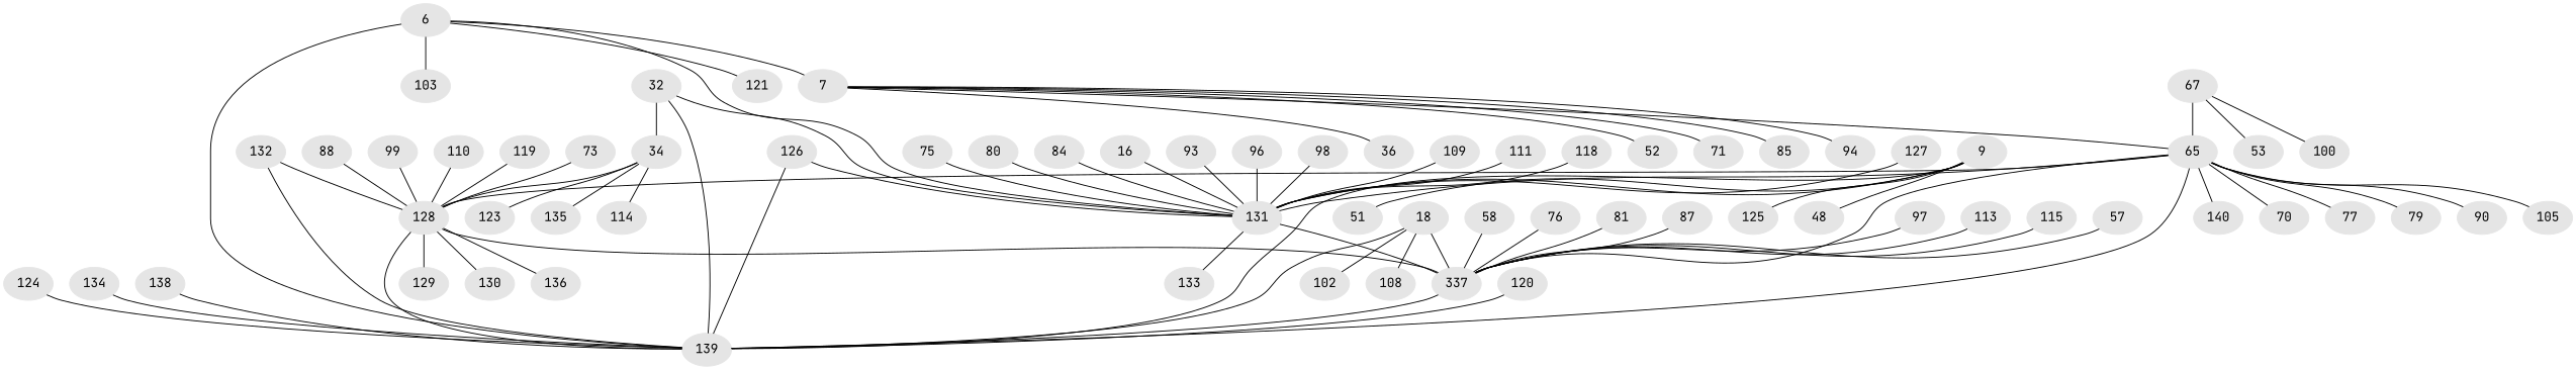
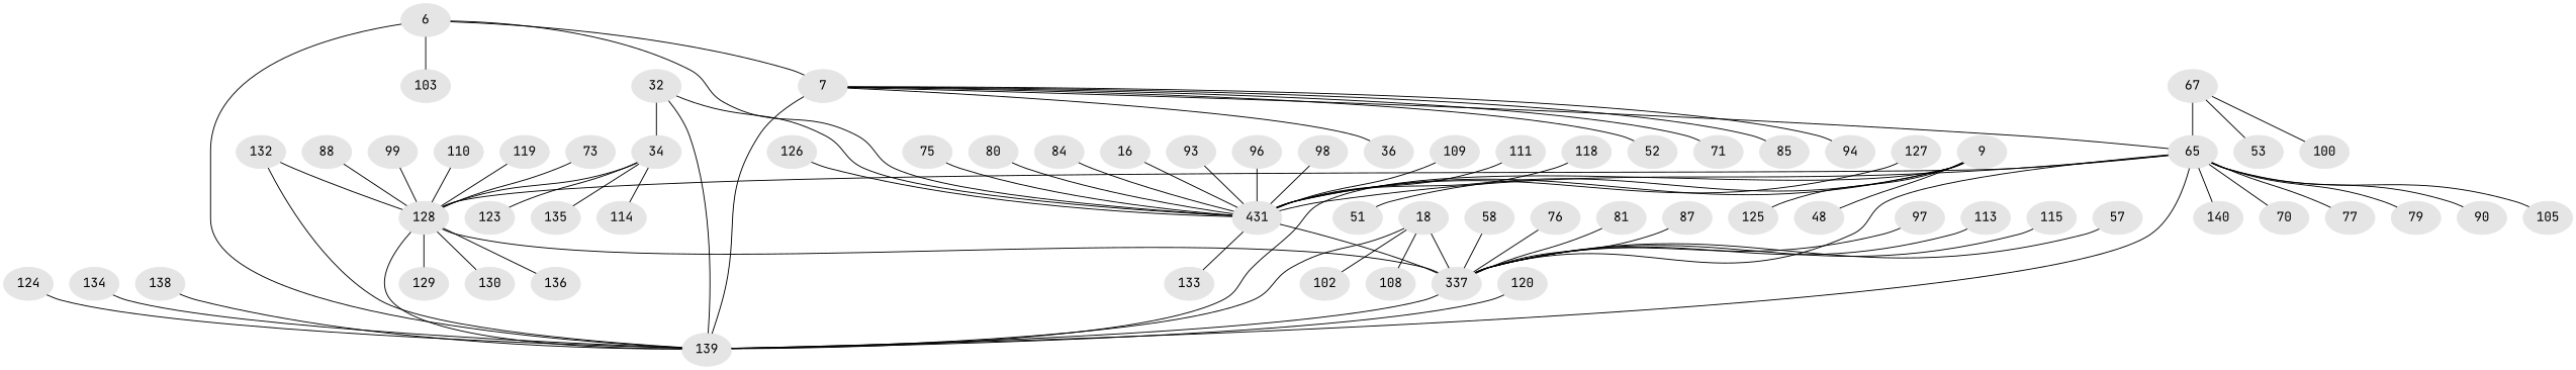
  graph {
    fontname="JetBrains Mono"
    node [color=gray90 fontname="JetBrains Mono" style=filled]
    edge [fontname="JetBrains Mono"]
    6 [super="+2"]
    7 [super="+5"]
    103 [super="+78"]
-   121
-   131 [super="+116+14+54+62+13+67"]
+   131 [super="+116+14+54+62+13+67" label=431]
    139 [super="+55+74+82+69+106+89+83+104+107+117"]
    36
    52
    65 [super="+28+24+37+41+45+46"]
    71
    85
    94
    n13 [label=337 super="+21+38+43+47+56"]
    133
    128 [super="+72+35+40+60"]
    70
    77
    79
    90
    105
    140
    9 [super="+8"]
    48
    51
    125 [super="+112"]
    18 [super="+17"]
    102
    108
    n29 [label=67 super="+23"]
    53
    100
    32 [super="+30"]
    34 [super="+31"]
    114 [super="+101"]
    123
    135
    129
    130
    136 [super="+49"]
    57
    58
    73
    75
    76
    80
    81
    84
    n48 [label=16]
    87
    88
    93
    96
    97
    98
    99 [super="+44"]
    109
    110
    111
    113
    115
    118
    119
    120
    124
    126
    127
    132
    134
    138
    6 -- 7 [weight=4]
    6 -- 103
-   6 -- 121
    6 -- 131
    6 -- 139 [weight=6]
-   126 -- 139 [weight=6]
+   7 -- 139 [weight=6]
    7 -- 36
    7 -- 52
    7 -- 65
    7 -- 71
    7 -- 85
    7 -- 94
    131 -- n13
    131 -- 133
    65 -- 131
    65 -- 139 [weight=2]
    65 -- n13
    65 -- 128
    65 -- 70
    65 -- 77
    65 -- 79
    65 -- 90
    65 -- 105
    65 -- 140
    n13 -- 139 [weight=2]
    128 -- 139
    128 -- n13
    128 -- 129
    128 -- 130
    128 -- 136
    9 -- 131 [weight=10]
    9 -- 139
    9 -- 48
    9 -- 51
    9 -- 125
    18 -- 139 [weight=2]
    18 -- n13 [weight=10]
    18 -- 102
    18 -- 108
    n29 -- 65 [weight=10]
    n29 -- 53
    n29 -- 100
    32 -- 131
    32 -- 139
    32 -- 34 [weight=4]
    34 -- 128 [weight=6]
    34 -- 114
    34 -- 123
    34 -- 135
    57 -- n13
    58 -- n13
    73 -- 128
    75 -- 131
    76 -- n13
    80 -- 131
    81 -- n13
    84 -- 131
    n48 -- 131
    87 -- n13
    88 -- 128
    93 -- 131
    96 -- 131
    97 -- n13
    98 -- 131
    99 -- 128
    109 -- 131
    110 -- 128
    111 -- 131
    113 -- n13
    115 -- n13
    118 -- 131
    119 -- 128
    120 -- 139
    124 -- 139
    126 -- 131
    127 -- 131
    132 -- 139
    132 -- 128 [weight=6]
    134 -- 139
    138 -- 139
  }
